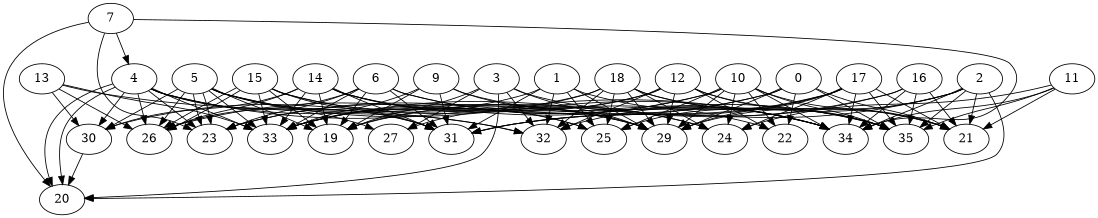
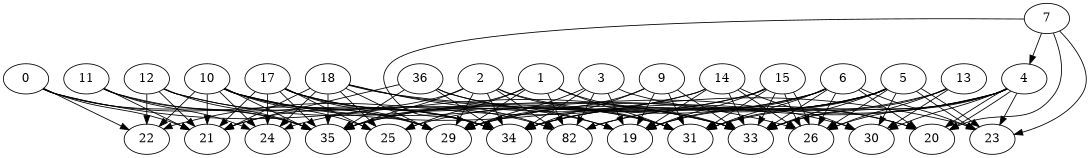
  digraph {
    node [alpha=0.18]
    1 [alpha=0.12 expect_size=37664768]
    25 [alpha=0.19 expect_size=40282112]
    29 [alpha=0.17 expect_size=29383680]
    31 [expect_size=47184896]
-   32 [alpha=0.04 expect_size=44646400]
+   32 [alpha=0.04 expect_size=44646400 label=82]
    33 [alpha=0.05 expect_size=43354112]
    35 [alpha=0.06 expect_size=23035904]
    2 [alpha=0.13 expect_size=50494464]
    20 [expect_size=39617536]
    21 [alpha=0.19 expect_size=43430912]
    34 [alpha=0.19 expect_size=7326720]
    3 [expect_size=16445440]
    19 [alpha=0.10 expect_size=16173056]
-   27 [alpha=0.01 expect_size=16642048]
    4 [alpha=0.00 expect_size=44530688]
    23 [alpha=0.05 expect_size=27100160]
    26 [alpha=0.08 expect_size=45724672]
    30 [alpha=0.13 expect_size=5719040]
    5 [expect_size=30579712]
    6 [alpha=0.12 expect_size=43853824]
    7 [alpha=0.10 expect_size=13197312]
    n22 [alpha=0.11 expect_size=7138304 label=0]
    22 [alpha=0.19 expect_size=42992640]
    9 [alpha=0.10 expect_size=28110848]
    10 [alpha=0.02 expect_size=35491840]
    24 [alpha=0.07 expect_size=22620160]
    11 [alpha=0.20 expect_size=27564032]
    12 [alpha=0.13 expect_size=8266752]
    13 [expect_size=39592960]
    14 [alpha=0.07 expect_size=35244032]
    15 [alpha=0.02 expect_size=35771392]
-   16 [alpha=0.08 expect_size=31813632]
+   16 [alpha=0.08 expect_size=31813632 label=36]
    17 [alpha=0.01 expect_size=13271040]
    18 [alpha=0.04 expect_size=36276224]
    1 -> 25
    1 -> 29
    1 -> 31
    1 -> 32
    1 -> 33
    1 -> 35
    2 -> 29
    2 -> 31
    2 -> 32
    2 -> 35
    2 -> 20
    2 -> 21
    2 -> 34
    3 -> 29
    3 -> 32
    3 -> 20
    3 -> 34
    3 -> 19
-   3 -> 27
    4 -> 29
    4 -> 31
    4 -> 33
    4 -> 20
    4 -> 20
    4 -> 34
-   4 -> 27
    4 -> 23
    4 -> 26
    4 -> 30
    5 -> 29
    5 -> 31
    5 -> 32
    5 -> 33
    5 -> 34
    5 -> 19
    5 -> 23
    5 -> 23
    5 -> 26
    5 -> 30
    6 -> 31
    6 -> 33
    6 -> 35
-   30 -> 20
+   6 -> 20
    6 -> 34
    6 -> 19
    6 -> 23
    6 -> 26
    7 -> 20
    7 -> 34
    7 -> 4
    7 -> 23
    n22 -> 29
    n22 -> 33
    n22 -> 35
    n22 -> 21
-   n22 -> 23
    n22 -> 22
    9 -> 29
    9 -> 31
    9 -> 33
    9 -> 34
    9 -> 19
    10 -> 25
    10 -> 29
    10 -> 35
    10 -> 21
    10 -> 34
    10 -> 23
    10 -> 26
    10 -> 22
    10 -> 24
    11 -> 35
    11 -> 21
    11 -> 34
    11 -> 24
-   12 -> 29
    12 -> 32
    12 -> 33
    12 -> 35
    12 -> 21
-   12 -> 27
    12 -> 22
    13 -> 32
    13 -> 33
    13 -> 26
    13 -> 30
-   14 -> 25
-   14 -> 31
    14 -> 33
    14 -> 19
    14 -> 26
    14 -> 30
    14 -> 22
    14 -> 24
    15 -> 25
    15 -> 31
    15 -> 33
    15 -> 19
    15 -> 26
    15 -> 26
-   15 -> 24
+   15 -> 35
    16 -> 31
    16 -> 33
    16 -> 35
    16 -> 21
    16 -> 34
    17 -> 25
    17 -> 29
    17 -> 31
    17 -> 35
    17 -> 21
    17 -> 34
    17 -> 19
    17 -> 24
    18 -> 25
    18 -> 29
    18 -> 32
    18 -> 35
    18 -> 21
    18 -> 19
    18 -> 30
    18 -> 24
  }
